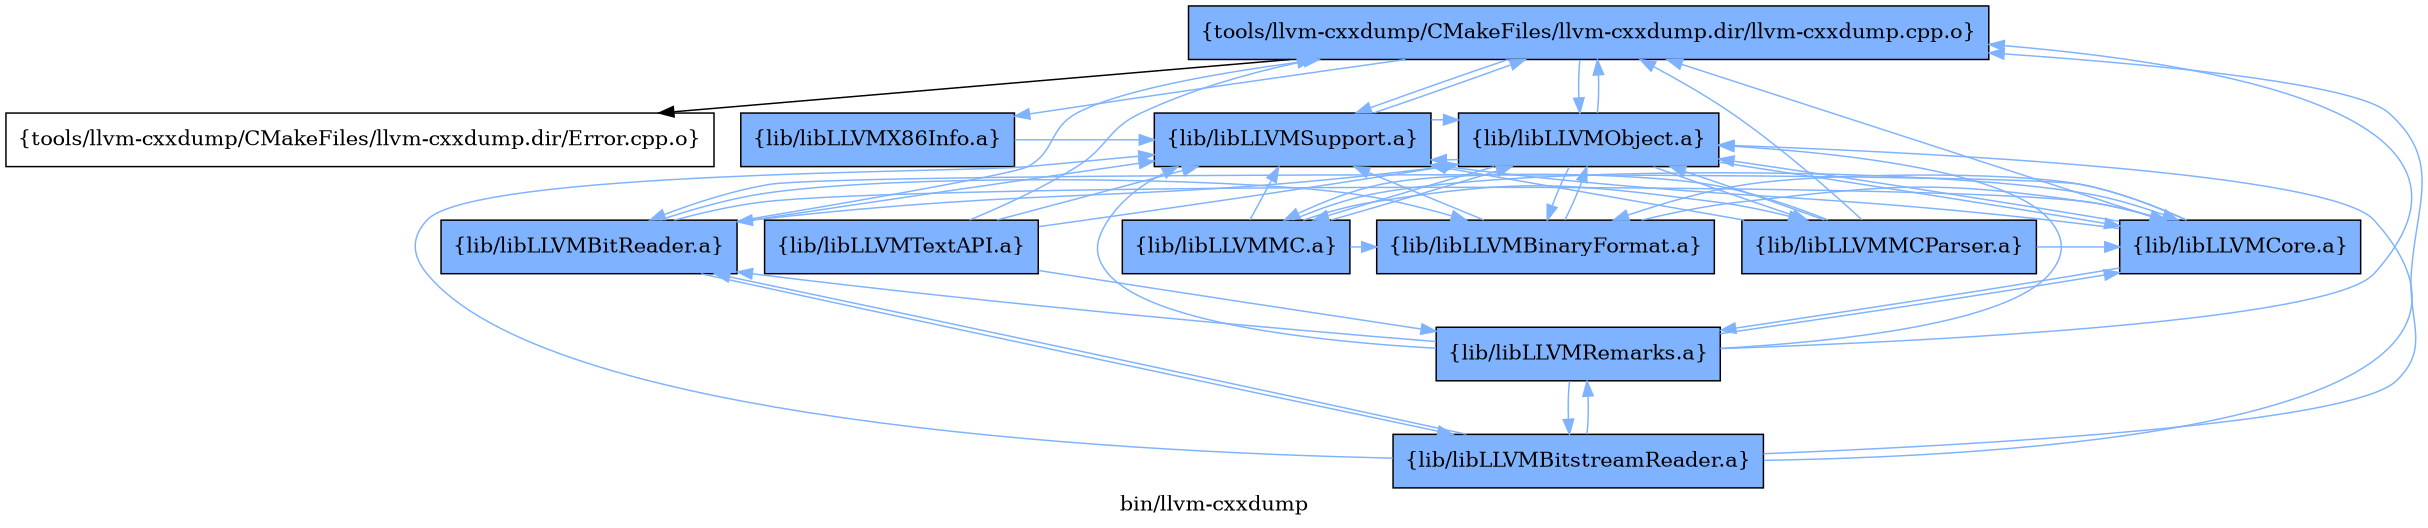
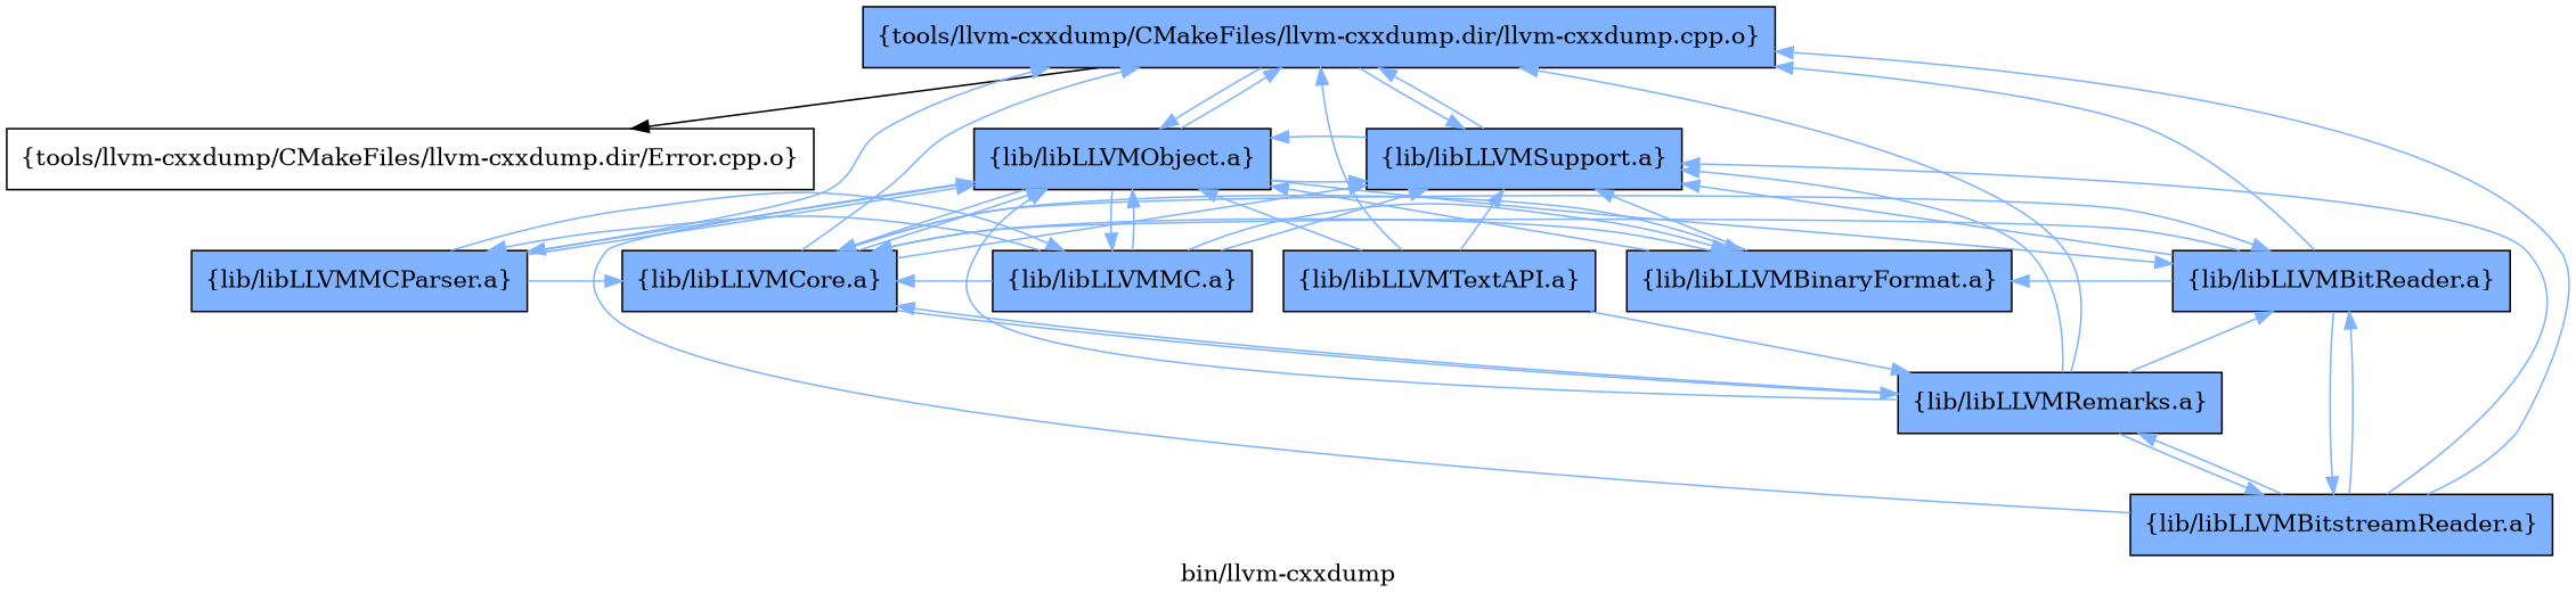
  digraph {
    label="bin/llvm-cxxdump"
    rankdir=TB
    node [fillcolor="0.600000 0.5 1" group=1 shape=box style=filled]
    edge [color="0.600000 0.5 1"]
    n1 [label="{tools/llvm-cxxdump/CMakeFiles/llvm-cxxdump.dir/llvm-cxxdump.cpp.o}"]
    n2 [group=0 label="{tools/llvm-cxxdump/CMakeFiles/llvm-cxxdump.dir/Error.cpp.o}" fillcolor="" style=""]
-   n3 [label="{lib/libLLVMX86Info.a}"]
    n4 [label="{lib/libLLVMObject.a}"]
    n5 [label="{lib/libLLVMSupport.a}"]
    n6 [label="{lib/libLLVMBinaryFormat.a}"]
    n7 [label="{lib/libLLVMMC.a}"]
    n8 [label="{lib/libLLVMBitReader.a}"]
    n9 [label="{lib/libLLVMCore.a}"]
    n10 [label="{lib/libLLVMMCParser.a}"]
    n11 [label="{lib/libLLVMTextAPI.a}"]
    n12 [label="{lib/libLLVMBitstreamReader.a}"]
    n13 [label="{lib/libLLVMRemarks.a}"]
    subgraph sub_1 {
      rank=same
      n1
    }
    subgraph sub_2 {
      rank=same
      n2
-     n3
      n4
      n5
    }
    subgraph sub_3 {
      rank=same
      n6
      n7
      n8
      n9
      n10
      n11
    }
    n1 -> n2 [color=""]
-   n1 -> n3
    n1 -> n4
    n1 -> n5
-   n3 -> n5
    n4 -> n1
    n4 -> n5
-   n4 -> n6
    n4 -> n7
    n4 -> n8
    n4 -> n9
    n4 -> n10
    n5 -> n1
    n5 -> n4
    n6 -> n4
    n6 -> n5
    n6 -> n9
    n7 -> n4
    n7 -> n5
    n7 -> n6
    n7 -> n9
    n7 -> n10
    n8 -> n1
    n8 -> n5
    n8 -> n6
    n8 -> n9
    n8 -> n12
    n9 -> n1
    n9 -> n4
    n9 -> n5
    n9 -> n6
    n9 -> n8
    n9 -> n13
    n10 -> n1
    n10 -> n4
-   n10 -> n5
    n10 -> n7
    n10 -> n9
    n11 -> n1
    n11 -> n4
    n11 -> n5
    n11 -> n13
    n12 -> n1
    n12 -> n4
    n12 -> n5
    n12 -> n8
    n12 -> n13
    n13 -> n1
    n13 -> n4
    n13 -> n5
    n13 -> n8
    n13 -> n9
    n13 -> n12
  }
